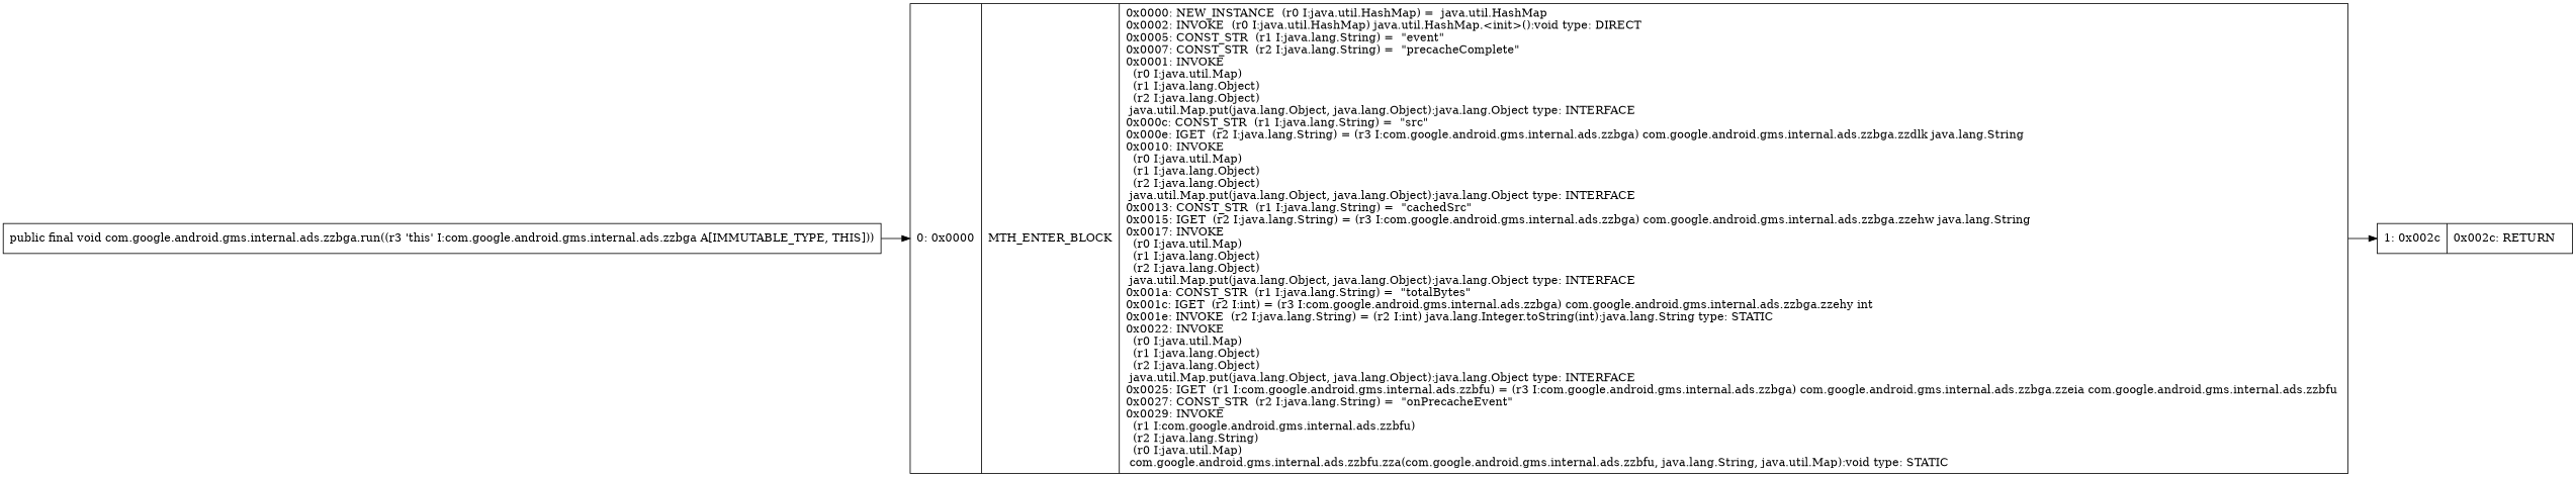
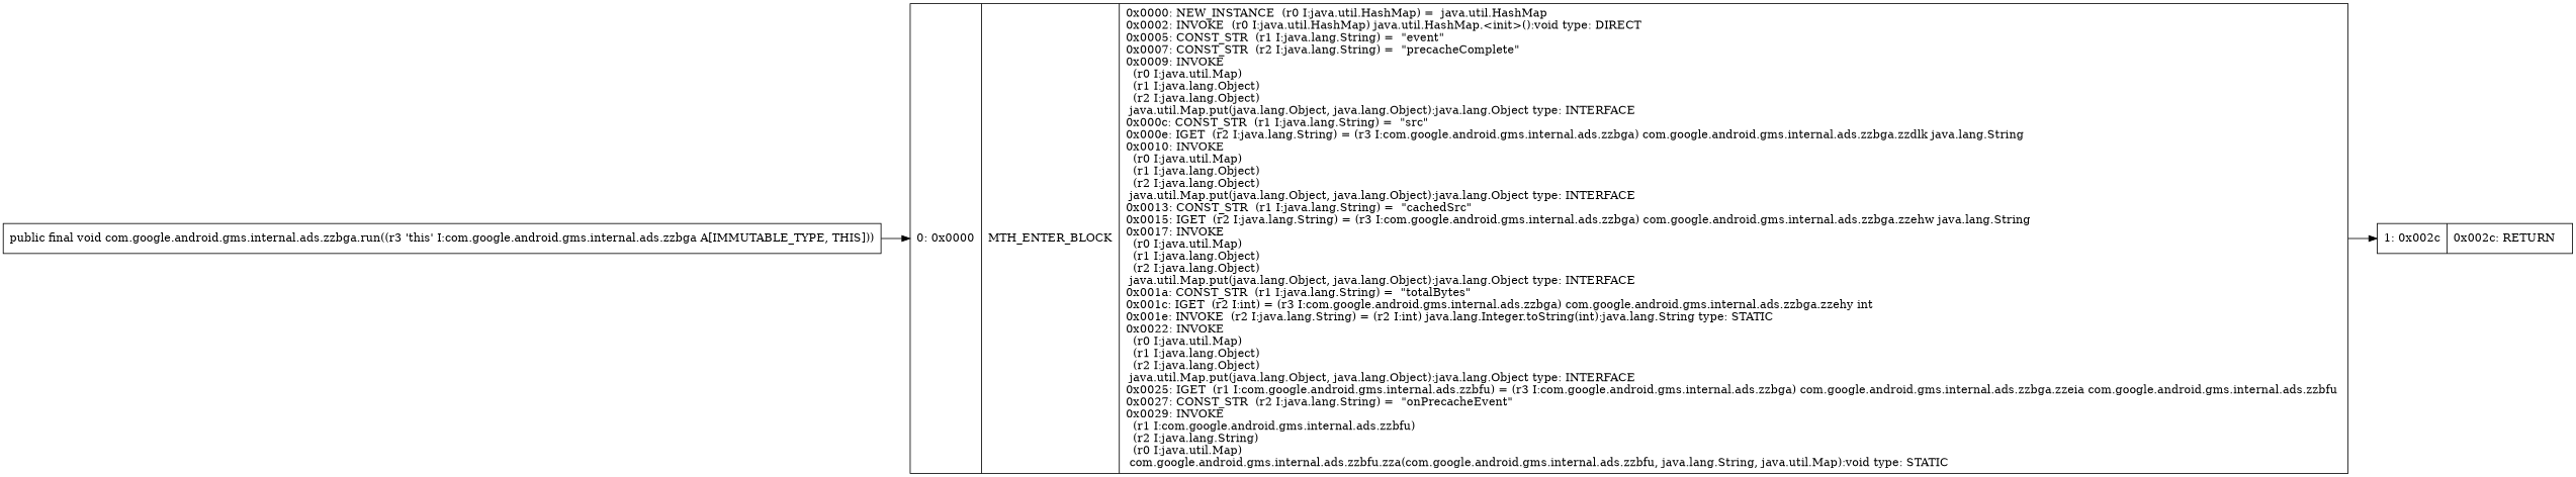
  digraph {
    rankdir=LR
    node [shape=record]
-   n1 [label="{0\:\ 0x0000|MTH_ENTER_BLOCK\l|0x0000: NEW_INSTANCE  (r0 I:java.util.HashMap) =  java.util.HashMap \l0x0002: INVOKE  (r0 I:java.util.HashMap) java.util.HashMap.\<init\>():void type: DIRECT \l0x0005: CONST_STR  (r1 I:java.lang.String) =  \"event\" \l0x0007: CONST_STR  (r2 I:java.lang.String) =  \"precacheComplete\" \l0x0001: INVOKE  \l  (r0 I:java.util.Map)\l  (r1 I:java.lang.Object)\l  (r2 I:java.lang.Object)\l java.util.Map.put(java.lang.Object, java.lang.Object):java.lang.Object type: INTERFACE \l0x000c: CONST_STR  (r1 I:java.lang.String) =  \"src\" \l0x000e: IGET  (r2 I:java.lang.String) = (r3 I:com.google.android.gms.internal.ads.zzbga) com.google.android.gms.internal.ads.zzbga.zzdlk java.lang.String \l0x0010: INVOKE  \l  (r0 I:java.util.Map)\l  (r1 I:java.lang.Object)\l  (r2 I:java.lang.Object)\l java.util.Map.put(java.lang.Object, java.lang.Object):java.lang.Object type: INTERFACE \l0x0013: CONST_STR  (r1 I:java.lang.String) =  \"cachedSrc\" \l0x0015: IGET  (r2 I:java.lang.String) = (r3 I:com.google.android.gms.internal.ads.zzbga) com.google.android.gms.internal.ads.zzbga.zzehw java.lang.String \l0x0017: INVOKE  \l  (r0 I:java.util.Map)\l  (r1 I:java.lang.Object)\l  (r2 I:java.lang.Object)\l java.util.Map.put(java.lang.Object, java.lang.Object):java.lang.Object type: INTERFACE \l0x001a: CONST_STR  (r1 I:java.lang.String) =  \"totalBytes\" \l0x001c: IGET  (r2 I:int) = (r3 I:com.google.android.gms.internal.ads.zzbga) com.google.android.gms.internal.ads.zzbga.zzehy int \l0x001e: INVOKE  (r2 I:java.lang.String) = (r2 I:int) java.lang.Integer.toString(int):java.lang.String type: STATIC \l0x0022: INVOKE  \l  (r0 I:java.util.Map)\l  (r1 I:java.lang.Object)\l  (r2 I:java.lang.Object)\l java.util.Map.put(java.lang.Object, java.lang.Object):java.lang.Object type: INTERFACE \l0x0025: IGET  (r1 I:com.google.android.gms.internal.ads.zzbfu) = (r3 I:com.google.android.gms.internal.ads.zzbga) com.google.android.gms.internal.ads.zzbga.zzeia com.google.android.gms.internal.ads.zzbfu \l0x0027: CONST_STR  (r2 I:java.lang.String) =  \"onPrecacheEvent\" \l0x0029: INVOKE  \l  (r1 I:com.google.android.gms.internal.ads.zzbfu)\l  (r2 I:java.lang.String)\l  (r0 I:java.util.Map)\l com.google.android.gms.internal.ads.zzbfu.zza(com.google.android.gms.internal.ads.zzbfu, java.lang.String, java.util.Map):void type: STATIC \l}"]
+   n1 [label="{0\:\ 0x0000|MTH_ENTER_BLOCK\l|0x0000: NEW_INSTANCE  (r0 I:java.util.HashMap) =  java.util.HashMap \l0x0002: INVOKE  (r0 I:java.util.HashMap) java.util.HashMap.\<init\>():void type: DIRECT \l0x0005: CONST_STR  (r1 I:java.lang.String) =  \"event\" \l0x0007: CONST_STR  (r2 I:java.lang.String) =  \"precacheComplete\" \l0x0009: INVOKE  \l  (r0 I:java.util.Map)\l  (r1 I:java.lang.Object)\l  (r2 I:java.lang.Object)\l java.util.Map.put(java.lang.Object, java.lang.Object):java.lang.Object type: INTERFACE \l0x000c: CONST_STR  (r1 I:java.lang.String) =  \"src\" \l0x000e: IGET  (r2 I:java.lang.String) = (r3 I:com.google.android.gms.internal.ads.zzbga) com.google.android.gms.internal.ads.zzbga.zzdlk java.lang.String \l0x0010: INVOKE  \l  (r0 I:java.util.Map)\l  (r1 I:java.lang.Object)\l  (r2 I:java.lang.Object)\l java.util.Map.put(java.lang.Object, java.lang.Object):java.lang.Object type: INTERFACE \l0x0013: CONST_STR  (r1 I:java.lang.String) =  \"cachedSrc\" \l0x0015: IGET  (r2 I:java.lang.String) = (r3 I:com.google.android.gms.internal.ads.zzbga) com.google.android.gms.internal.ads.zzbga.zzehw java.lang.String \l0x0017: INVOKE  \l  (r0 I:java.util.Map)\l  (r1 I:java.lang.Object)\l  (r2 I:java.lang.Object)\l java.util.Map.put(java.lang.Object, java.lang.Object):java.lang.Object type: INTERFACE \l0x001a: CONST_STR  (r1 I:java.lang.String) =  \"totalBytes\" \l0x001c: IGET  (r2 I:int) = (r3 I:com.google.android.gms.internal.ads.zzbga) com.google.android.gms.internal.ads.zzbga.zzehy int \l0x001e: INVOKE  (r2 I:java.lang.String) = (r2 I:int) java.lang.Integer.toString(int):java.lang.String type: STATIC \l0x0022: INVOKE  \l  (r0 I:java.util.Map)\l  (r1 I:java.lang.Object)\l  (r2 I:java.lang.Object)\l java.util.Map.put(java.lang.Object, java.lang.Object):java.lang.Object type: INTERFACE \l0x0025: IGET  (r1 I:com.google.android.gms.internal.ads.zzbfu) = (r3 I:com.google.android.gms.internal.ads.zzbga) com.google.android.gms.internal.ads.zzbga.zzeia com.google.android.gms.internal.ads.zzbfu \l0x0027: CONST_STR  (r2 I:java.lang.String) =  \"onPrecacheEvent\" \l0x0029: INVOKE  \l  (r1 I:com.google.android.gms.internal.ads.zzbfu)\l  (r2 I:java.lang.String)\l  (r0 I:java.util.Map)\l com.google.android.gms.internal.ads.zzbfu.zza(com.google.android.gms.internal.ads.zzbfu, java.lang.String, java.util.Map):void type: STATIC \l}"]
    n2 [label="{1\:\ 0x002c|0x002c: RETURN   \l}"]
    n3 [label="{public final void com.google.android.gms.internal.ads.zzbga.run((r3 'this' I:com.google.android.gms.internal.ads.zzbga A[IMMUTABLE_TYPE, THIS])) }"]
    n1 -> n2
    n3 -> n1
  }
